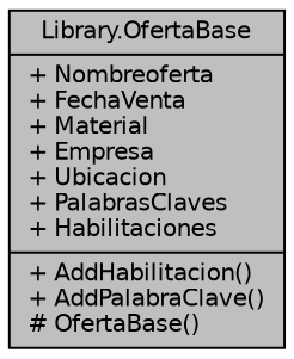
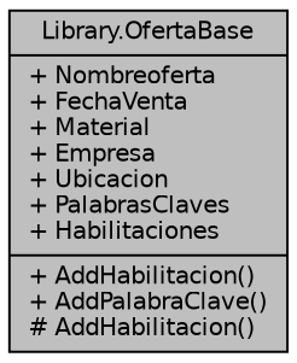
  digraph {
-   n1 [color=black fillcolor=grey75 fontcolor=black fontname=Helvetica fontsize=10 height=0.2 label="{Library.OfertaBase\n|+ Nombreoferta\l+ FechaVenta\l+ Material\l+ Empresa\l+ Ubicacion\l+ PalabrasClaves\l+ Habilitaciones\l|+ AddHabilitacion()\l+ AddPalabraClave()\l# OfertaBase()\l}" shape=record style=filled width=0.4]
+   n1 [color=black fillcolor=grey75 fontcolor=black fontname=Helvetica fontsize=10 height=0.2 label="{Library.OfertaBase\n|+ Nombreoferta\l+ FechaVenta\l+ Material\l+ Empresa\l+ Ubicacion\l+ PalabrasClaves\l+ Habilitaciones\l|+ AddHabilitacion()\l+ AddPalabraClave()\l# AddHabilitacion()\l}" shape=record style=filled width=0.4]
  }
